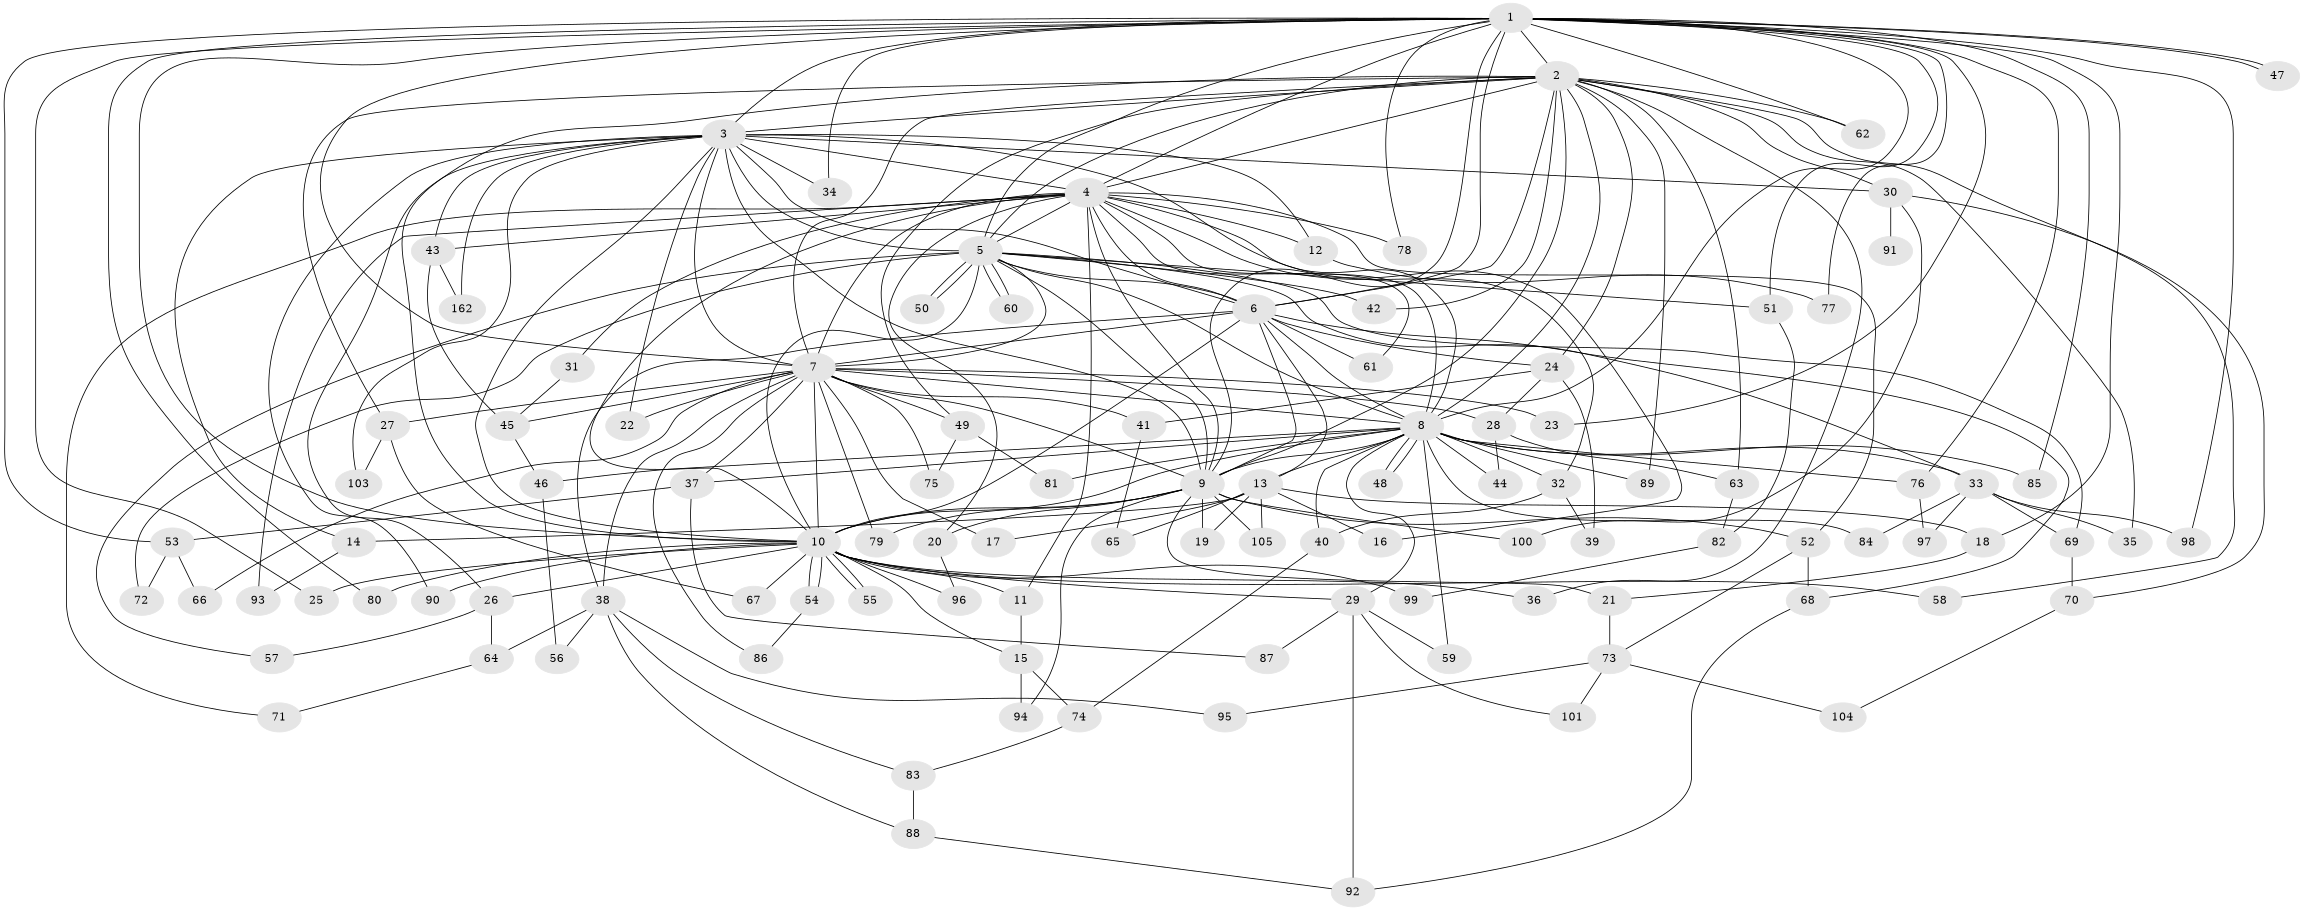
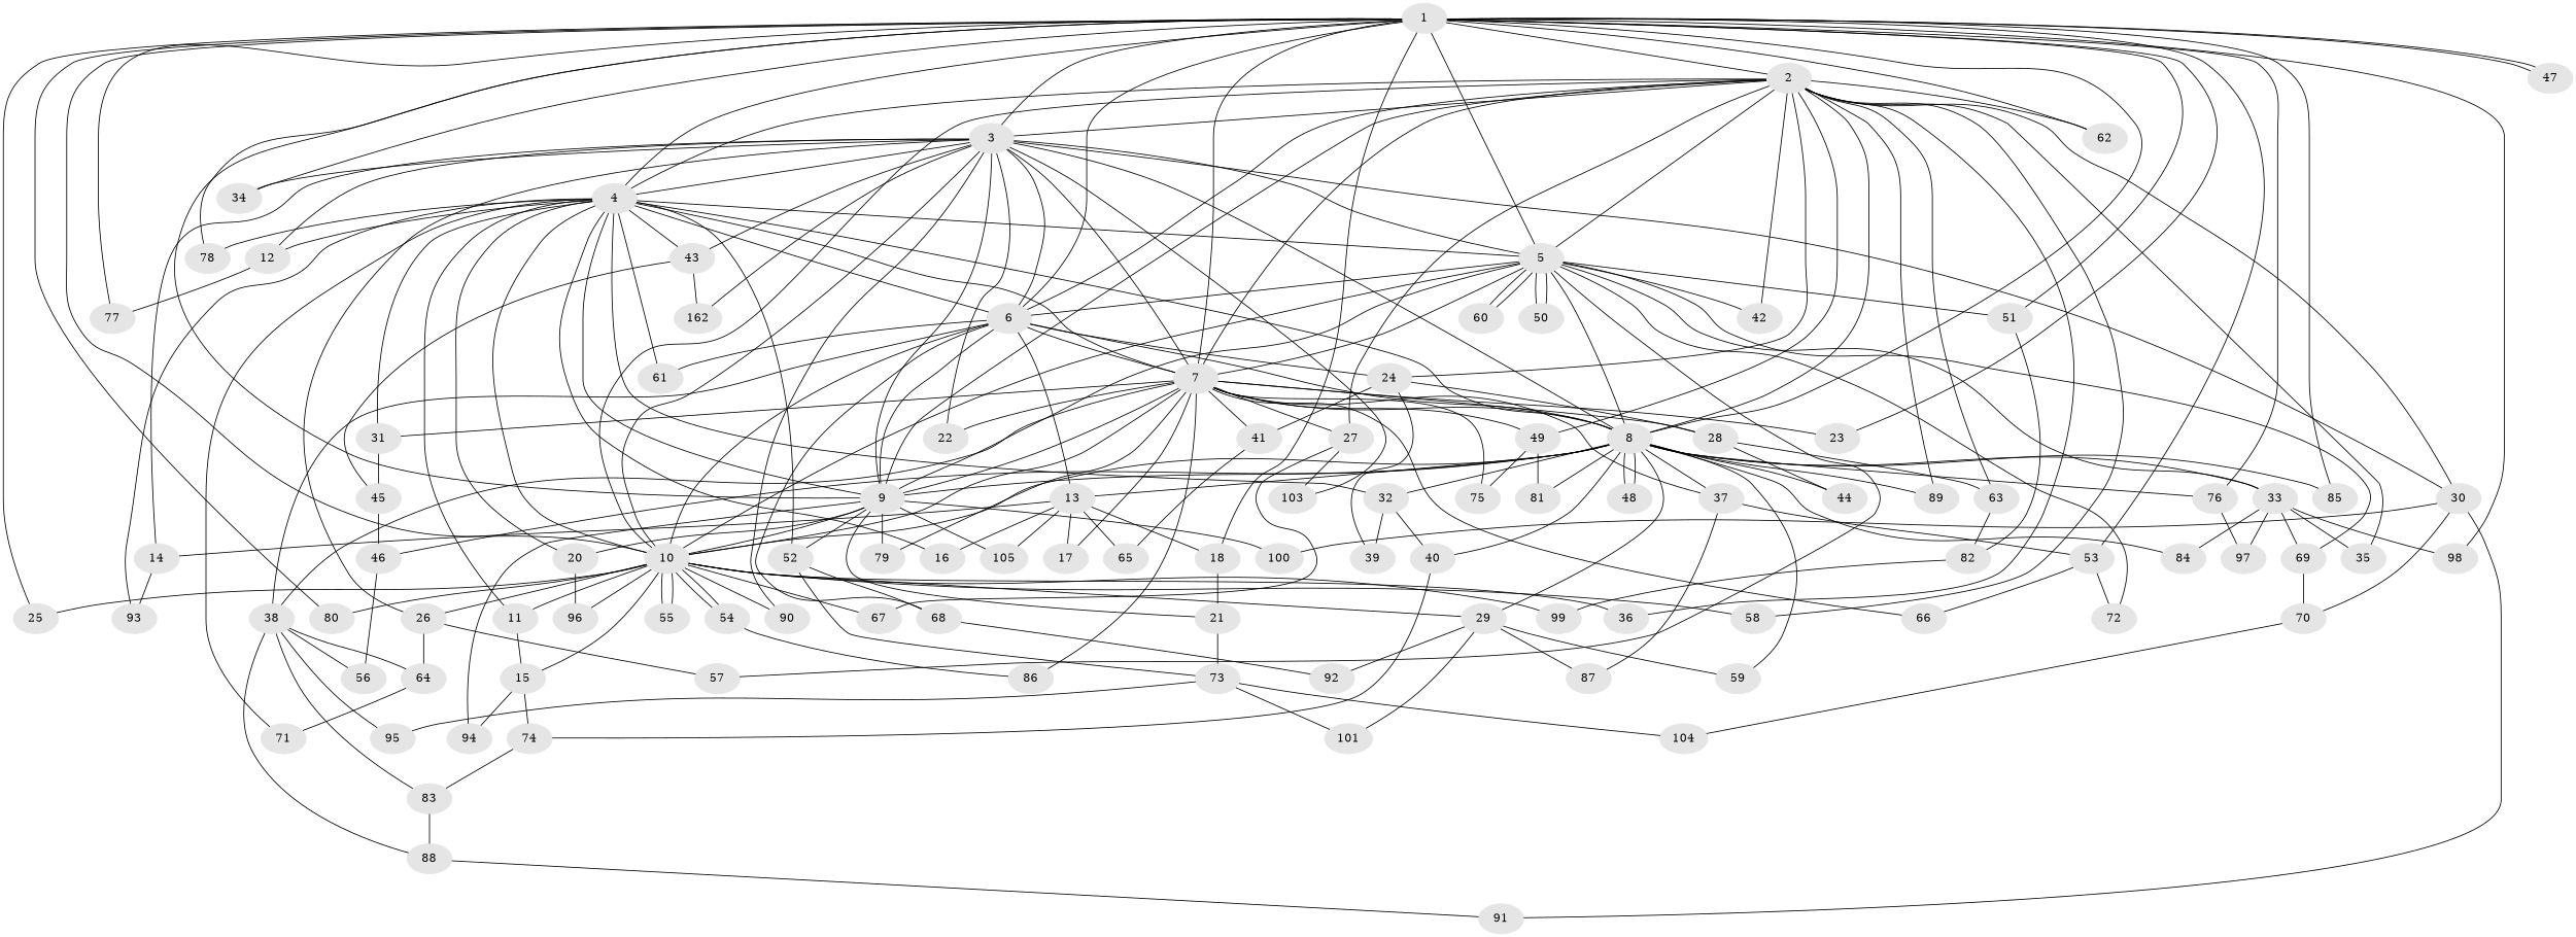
  graph {
    node [color=gray90 style=filled]
    1
    2
    3
    4
    5
    6
    7
    8
    9
    10
    18
    23
    25
    34
    47
    51
    53
    62
    76
    77
    78
    80
    85
    98
    24
    27
    30
    35
    36
    42
    49
    58
    63
    89
    12
    14
    22
    26
    43
    90
    n41 [label=162]
    103
    11
    16
    20
    31
    32
    52
    61
    71
    93
    33
    50
    57
    60
    69
    72
    13
    38
    68
    17
    28
    37
    41
    66
    75
    79
    86
    29
    40
    44
    46
    48
    59
    81
    84
-   19
    21
    94
    100
    105
    15
    54
    55
    67
    96
    99
    82
    97
    39
    70
    91
    64
    45
    73
    65
    56
    83
    88
    95
    92
    87
    101
    74
    104
    1 -- 2
    1 -- 3
    1 -- 4
    1 -- 5
    1 -- 6
    1 -- 7
    1 -- 8
    1 -- 9
    1 -- 10
    1 -- 18
    1 -- 23
    1 -- 25
    1 -- 34
    1 -- 47
    1 -- 47
    1 -- 51
    1 -- 53
    1 -- 62
    1 -- 76
    1 -- 77
    1 -- 78
    1 -- 80
    1 -- 85
    1 -- 98
    2 -- 3
    2 -- 4
    2 -- 5
    2 -- 6
    2 -- 7
    2 -- 8
    2 -- 9
    2 -- 10
    2 -- 62
    2 -- 24
    2 -- 27
    2 -- 30
    2 -- 35
    2 -- 36
    2 -- 42
    2 -- 49
    2 -- 58
    2 -- 63
    2 -- 89
    3 -- 4
    3 -- 5
    3 -- 6
    3 -- 7
    3 -- 8
    3 -- 9
    3 -- 10
    3 -- 34
    3 -- 30
    3 -- 12
    3 -- 14
    3 -- 22
    3 -- 26
    3 -- 43
    3 -- 90
    3 -- n41
    3 -- 103
    4 -- 5
    4 -- 6
    4 -- 7
    4 -- 8
    4 -- 9
    4 -- 10
    4 -- 78
    4 -- 12
    4 -- 43
    4 -- 11
    4 -- 16
    4 -- 20
    4 -- 31
    4 -- 32
    4 -- 52
    4 -- 61
    4 -- 71
    4 -- 93
    5 -- 6
    5 -- 7
    5 -- 8
    5 -- 9
    5 -- 10
    5 -- 51
    5 -- 42
    5 -- 33
    5 -- 50
    5 -- 50
    5 -- 57
    5 -- 60
    5 -- 60
    5 -- 69
    5 -- 72
    6 -- 7
    6 -- 8
    6 -- 9
    6 -- 10
    6 -- 24
    6 -- 61
    6 -- 13
    6 -- 38
    6 -- 68
    7 -- 8
    7 -- 9
    7 -- 10
    7 -- 23
    7 -- 27
    7 -- 49
    7 -- 22
-   7 -- 45
+   7 -- 31
    7 -- 38
    7 -- 17
    7 -- 28
    7 -- 37
    7 -- 41
    7 -- 66
    7 -- 75
    7 -- 79
    7 -- 86
    8 -- 9
    8 -- 10
    8 -- 76
    8 -- 85
    8 -- 89
    8 -- 32
    8 -- 33
    8 -- 13
    8 -- 37
    8 -- 29
    8 -- 40
    8 -- 44
    8 -- 46
    8 -- 48
    8 -- 48
    8 -- 59
    8 -- 81
    8 -- 84
    9 -- 10
    9 -- 20
    9 -- 52
    9 -- 79
-   9 -- 19
    9 -- 21
    9 -- 94
    9 -- 100
    9 -- 105
    10 -- 25
    10 -- 80
    10 -- 36
    10 -- 58
    10 -- 26
    10 -- 90
    10 -- 11
    10 -- 29
    10 -- 15
    10 -- 54
    10 -- 54
    10 -- 55
    10 -- 55
    10 -- 67
    10 -- 96
    10 -- 99
    18 -- 21
    51 -- 82
    53 -- 72
    53 -- 66
    76 -- 97
    24 -- 28
    24 -- 41
    24 -- 39
    27 -- 103
    27 -- 67
    30 -- 100
    30 -- 70
    30 -- 91
    49 -- 75
    49 -- 81
    63 -- 82
    12 -- 77
    14 -- 93
    26 -- 57
    26 -- 64
    43 -- n41
    43 -- 45
    11 -- 15
    20 -- 96
    31 -- 45
    32 -- 40
    32 -- 39
    52 -- 68
    52 -- 73
    33 -- 98
    33 -- 35
    33 -- 69
    33 -- 84
    33 -- 97
    69 -- 70
    13 -- 18
    13 -- 14
    13 -- 16
    13 -- 17
-   13 -- 19
    13 -- 105
    13 -- 65
    38 -- 64
    38 -- 56
    38 -- 83
    38 -- 88
    38 -- 95
    68 -- 92
    28 -- 63
    28 -- 44
    37 -- 53
    37 -- 87
    41 -- 65
    29 -- 59
    29 -- 92
    29 -- 87
    29 -- 101
    40 -- 74
    46 -- 56
    21 -- 73
    15 -- 94
    15 -- 74
    54 -- 86
    82 -- 99
    70 -- 104
    64 -- 71
    45 -- 46
    73 -- 95
    73 -- 101
    73 -- 104
    83 -- 88
-   88 -- 92
+   88 -- 91
    74 -- 83
  }
